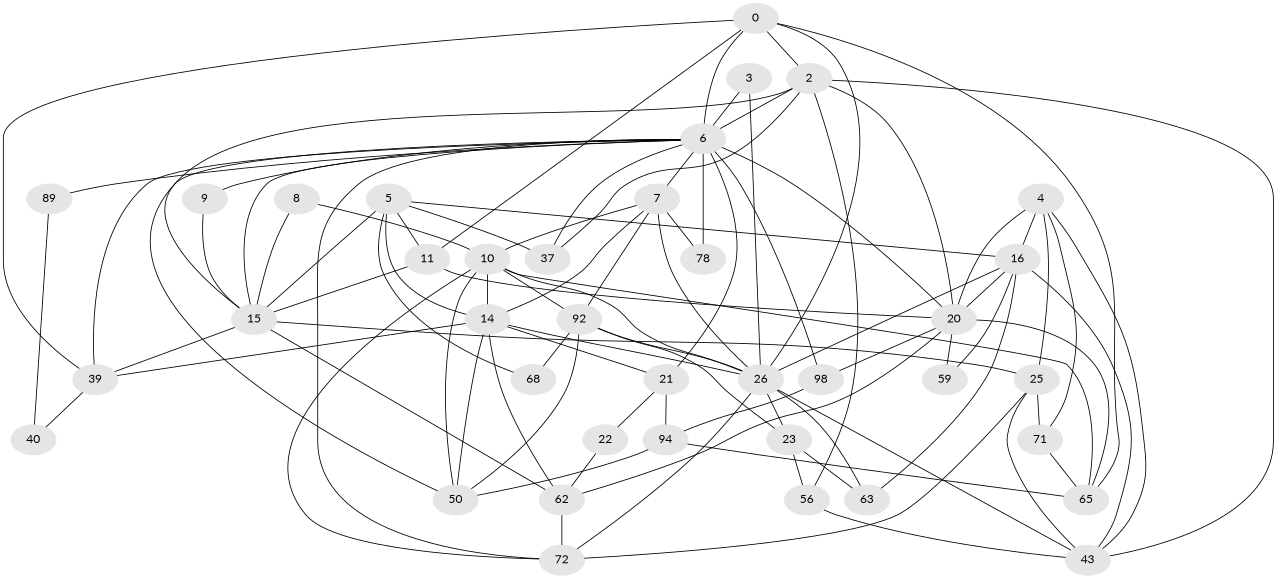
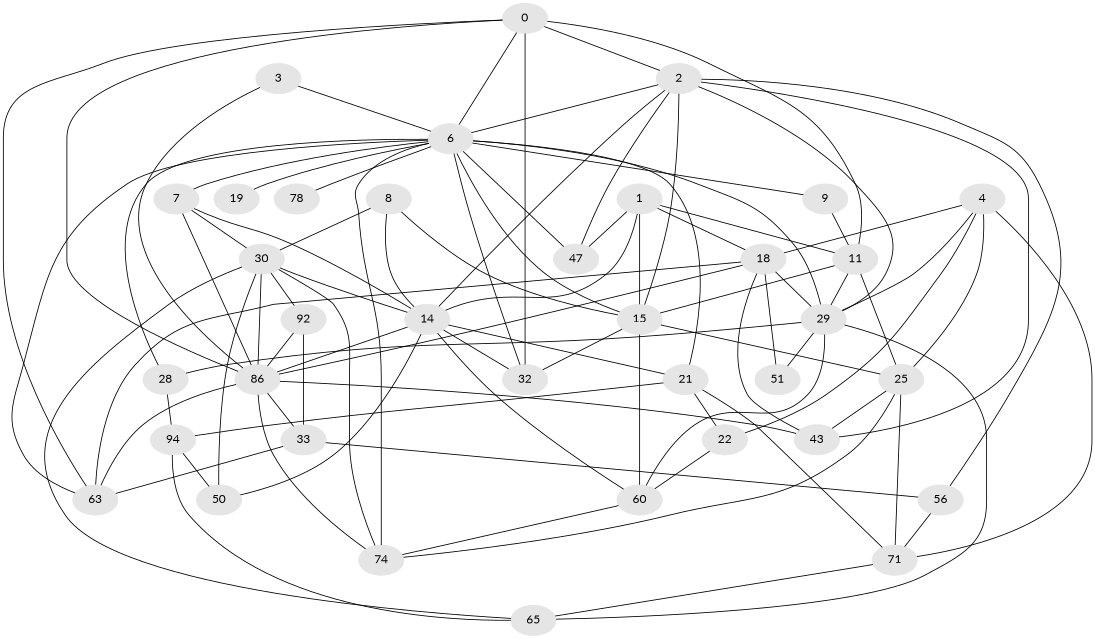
  graph {
    fontname=Lato
    node [color=gray90 fontname=Lato style=filled]
    edge [fontname=Lato]
    n1 [label=0 super="+41"]
    2 [super="+31+66"]
    6 [super="+58+17"]
    11 [super="+13"]
-   26 [super="+78+27+62"]
-   39 [super="+64"]
+   26 [super="+78+27+62" label=86]
+   39 [super="+64" label=32]
    63
    14 [super="+36+23"]
    15 [super="+73+65"]
-   20 [super="+30"]
+   20 [super="+30" label=29]
    43 [super="+45"]
    n12 [label=56]
-   47 [label=37]
+   47
    7 [super="+56+48"]
    9
-   19 [label=89]
+   19
    21 [super="+61+52"]
-   28 [super="+37" label=98]
+   28 [super="+37"]
    n19 [label=78]
    50 [super="+53"]
-   72
+   72 [label=74]
    25 [super="+42"]
-   33 [label=23]
-   40
-   60 [super="+69" label=62]
+   33
+   60 [super="+69"]
    n26 [label=65]
-   51 [label=59]
+   51
    71
    3
    4 [super="+24"]
-   16
+   16 [label=18]
    22
-   5 [super="+55+18"]
-   68
-   10 [super="+70"]
+   5 [super="+55+18" label=1]
+   10 [super="+70" label=30]
    n36 [label=92 super="+35"]
    n37 [label=94]
    8 [super="+32"]
    n1 -- 2
    n1 -- 6
    n1 -- 11
    n1 -- 26
    n1 -- 39
-   n1 -- n26
+   n1 -- 63
    2 -- 6 [weight=2]
+   2 -- 14
    2 -- 15
    2 -- 20
    2 -- 43 [weight=2]
    2 -- n12
    2 -- 47
    6 -- 39
    6 -- 15
    6 -- 20
    6 -- 47
    6 -- 7
    6 -- 9
    6 -- 19 [weight=2]
    6 -- 21 [weight=3]
    6 -- 28
    6 -- n19 [weight=2]
-   6 -- 50
+   6 -- 63
    6 -- 72
    11 -- 15
    11 -- 20 [weight=2]
+   11 -- 25 [weight=2]
    26 -- 63
    26 -- 43 [weight=2]
    26 -- 72
    26 -- 33
-   39 -- 40
    14 -- 26
    14 -- 39
    14 -- 21
    14 -- 50 [weight=2]
    14 -- 60
    15 -- 39
    15 -- 25
    15 -- 60
    20 -- 28
    20 -- 60
    20 -- n26
    20 -- 51
-   n12 -- 43
+   n12 -- 71
    7 -- 26
    7 -- 14
-   7 -- n19
    7 -- 10
-   7 -- n36
-   9 -- 15
-   19 -- 40
+   9 -- 11
+   21 -- 71
    21 -- 22
    21 -- n37
    28 -- n37
    25 -- 43
    25 -- 72
    25 -- 71
    33 -- 63
    33 -- n12
    60 -- 72
    71 -- n26
    3 -- 6
    3 -- 26
    4 -- 20 [weight=2]
    4 -- 25
    4 -- 71
    4 -- 16
-   4 -- 43
+   4 -- 22
    16 -- 26
    16 -- 63
    16 -- 20
    16 -- 43
    16 -- 51
    22 -- 60
    5 -- 11
    5 -- 14
    5 -- 15 [weight=2]
    5 -- 47
    5 -- 16
-   5 -- 68
    10 -- 26
    10 -- 14
    10 -- 50
    10 -- 72
    10 -- n26
    10 -- n36
    n36 -- 26
-   n36 -- 50
    n36 -- 33
-   n36 -- 68
    n37 -- 50
    n37 -- n26
+   8 -- 14
    8 -- 15 [weight=2]
    8 -- 10
  }
